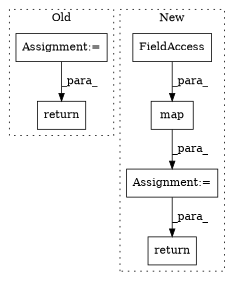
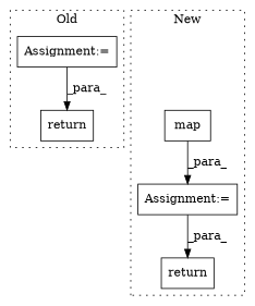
  digraph {
    node [a=41 l=7 shape=box]
    n1 [label=return s=34657]
    n2 [a=7 l=1 label="Assignment:=" s=34584]
    n3 [a=32 l="4,1" label=map s="37596,37626"]
    n4 [label=return s=37640]
-   n5 [a=22 l=13 label=FieldAccess s=37600]
    n6 [a=7 l=1 label="Assignment:=" s=37590]
    subgraph cluster_1 {
      label=Old
      style=dotted
      n1
      n2
    }
    subgraph cluster_2 {
      label=New
      style=dotted
      n3
      n4
-     n5
      n6
    }
    n2 -> n1 [label=_para_]
    n3 -> n6 [label=_para_]
-   n5 -> n3 [label=_para_]
    n6 -> n4 [label=_para_]
  }
